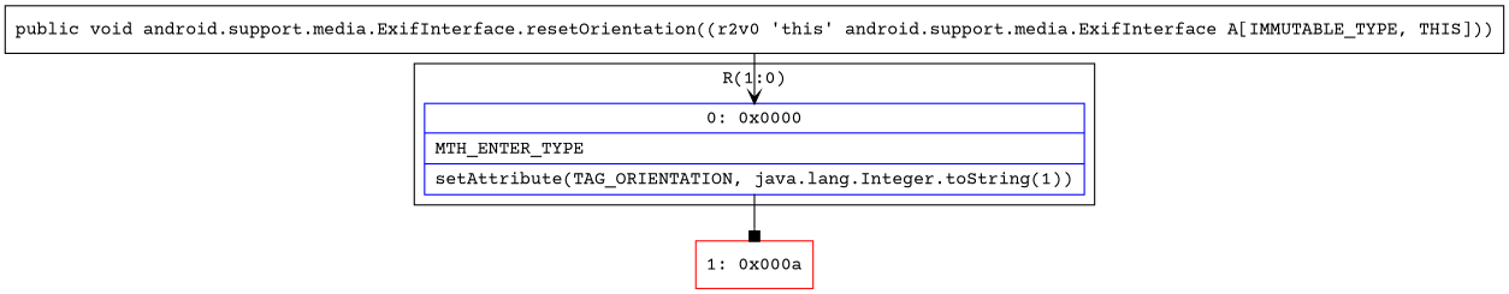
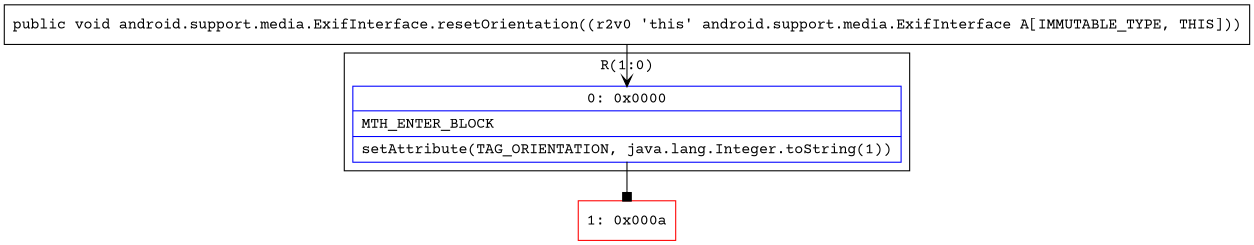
  digraph {
    fontname="Courier Prime"
    node [shape=record fontname="Courier Prime"]
    edge [fontname="Courier Prime"]
-   n1 [color=blue label="{0\:\ 0x0000|MTH_ENTER_TYPE\l|setAttribute(TAG_ORIENTATION, java.lang.Integer.toString(1))\l}"]
+   n1 [color=blue label="{0\:\ 0x0000|MTH_ENTER_BLOCK\l|setAttribute(TAG_ORIENTATION, java.lang.Integer.toString(1))\l}"]
    n2 [color=red label="{1\:\ 0x000a}"]
    n3 [label="{public void android.support.media.ExifInterface.resetOrientation((r2v0 'this' android.support.media.ExifInterface A[IMMUTABLE_TYPE, THIS])) }"]
    subgraph cluster_1 {
      label="R(1:0)"
      n1
    }
    n1 -> n2 [arrowhead=box]
    n3 -> n1 [arrowhead=vee]
  }
